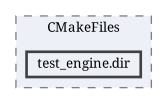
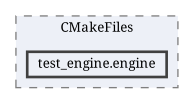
  digraph {
    compound=true
    fontname="Noto Serif"
-   n1 [color=grey25 fillcolor="#edf0f7" fontname="Noto Serif" fontsize=10 height=0.2 label="test_engine.dir" shape=box style="filled,bold" width=0.4]
+   n1 [color=grey25 fillcolor="#edf0f7" fontname="Noto Serif" fontsize=10 height=0.2 label="test_engine.engine" shape=box style="filled,bold" width=0.4]
    subgraph cluster_1 {
      bgcolor="#edf0f7"
      fontsize=10
      label=CMakeFiles
      pencolor=grey50
      style="filled,dashed"
      n1
    }
  }
